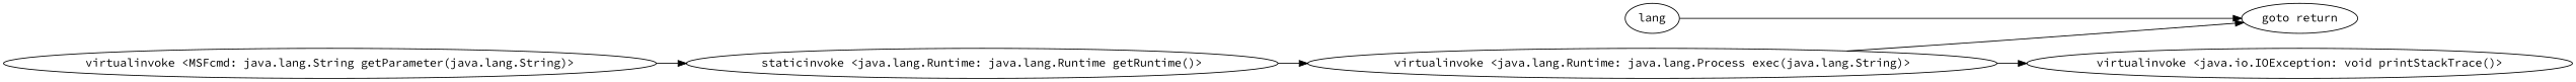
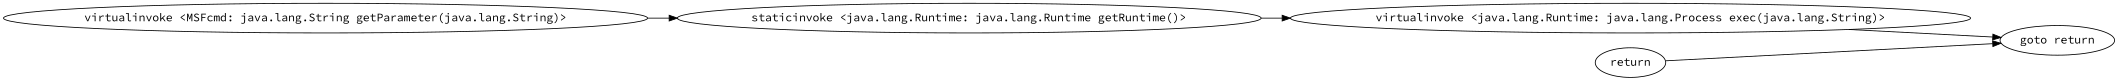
  digraph {
    fontname="Source Code Pro"
    rankdir=LR
    node [fontname="Source Code Pro"]
    edge [fontname="Source Code Pro"]
    "virtualinvoke <MSFcmd: java.lang.String getParameter(java.lang.String)>"
    "staticinvoke <java.lang.Runtime: java.lang.Runtime getRuntime()>"
    "virtualinvoke <java.lang.Runtime: java.lang.Process exec(java.lang.String)>"
    "goto return"
-   "virtualinvoke <java.io.IOException: void printStackTrace()>"
-   return [label=lang]
+   return
    "virtualinvoke <MSFcmd: java.lang.String getParameter(java.lang.String)>" -> "staticinvoke <java.lang.Runtime: java.lang.Runtime getRuntime()>"
    "staticinvoke <java.lang.Runtime: java.lang.Runtime getRuntime()>" -> "virtualinvoke <java.lang.Runtime: java.lang.Process exec(java.lang.String)>"
    "virtualinvoke <java.lang.Runtime: java.lang.Process exec(java.lang.String)>" -> "goto return"
-   "virtualinvoke <java.lang.Runtime: java.lang.Process exec(java.lang.String)>" -> "virtualinvoke <java.io.IOException: void printStackTrace()>"
    return -> "goto return"
  }
